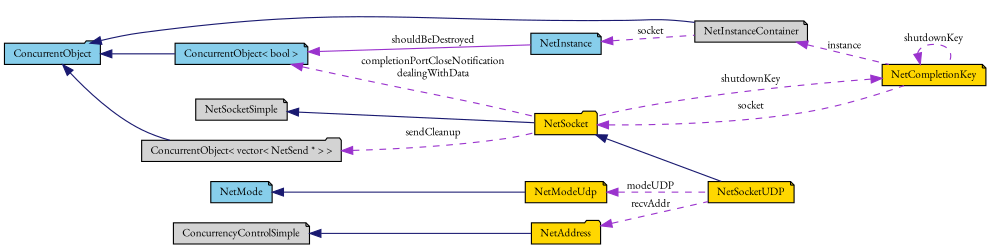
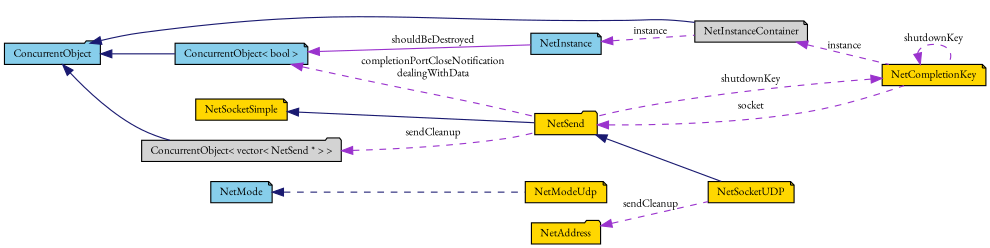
  digraph {
    fontname="EB Garamond"
    rankdir=LR
    node [color=black fillcolor=gold fontname="EB Garamond" fontsize=10 shape=note style=filled]
    edge [color=darkorchid3 dir=back fontname="EB Garamond" fontsize=10 labelfontname=FreeSans labelfontsize=10 style=dashed]
    n1 [fontcolor=black height=0.2 label=NetSocketUDP width=0.4]
-   n2 [height=0.2 label=NetSocket shape=folder width=0.4]
+   n2 [height=0.2 label=NetSend shape=folder width=0.4]
    n3 [height=0.2 label=NetCompletionKey width=0.4]
-   n4 [fillcolor=lightgrey height=0.2 label=NetSocketSimple width=0.4]
+   n4 [height=0.2 label=NetSocketSimple width=0.4]
    n5 [height=0.2 label=NetAddress shape=folder width=0.4]
-   n6 [fillcolor=lightgrey height=0.2 label=ConcurrencyControlSimple width=0.4]
    n7 [fillcolor=skyblue height=0.2 label=ConcurrentObject shape=folder width=0.4]
    n8 [fillcolor=lightgrey height=0.2 label="ConcurrentObject\< vector\< NetSend * \> \>" shape=folder width=0.4]
    n9 [fillcolor=lightgrey height=0.2 label=NetInstanceContainer width=0.4]
    n10 [fillcolor=skyblue height=0.2 label="ConcurrentObject\< bool \>" width=0.4]
    n11 [fillcolor=skyblue height=0.2 label=NetInstance width=0.4]
    n12 [height=0.2 label=NetModeUdp width=0.4]
    n13 [fillcolor=skyblue height=0.2 label=NetMode width=0.4]
    n2 -> n1 [color=midnightblue style=solid]
    n2 -> n3 [label=socket]
    n3 -> n2 [label=shutdownKey]
    n3 -> n3 [label=shutdownKey]
    n4 -> n2 [color=midnightblue style=solid]
-   n5 -> n1 [label=recvAddr]
-   n6 -> n5 [color=midnightblue style=solid]
+   n5 -> n1 [label=sendCleanup]
    n7 -> n8 [color=midnightblue style=solid]
    n7 -> n9 [color=midnightblue style=solid]
    n7 -> n10 [color=midnightblue style=solid]
    n8 -> n2 [label=sendCleanup]
    n9 -> n3 [label=instance]
    n10 -> n2 [label="completionPortCloseNotification\ndealingWithData"]
    n10 -> n11 [label=shouldBeDestroyed style=solid]
-   n11 -> n9 [label=socket]
-   n12 -> n1 [label=modeUDP]
-   n13 -> n12 [color=midnightblue style=solid]
+   n11 -> n9 [label=instance]
+   n13 -> n12 [color=midnightblue]
  }
